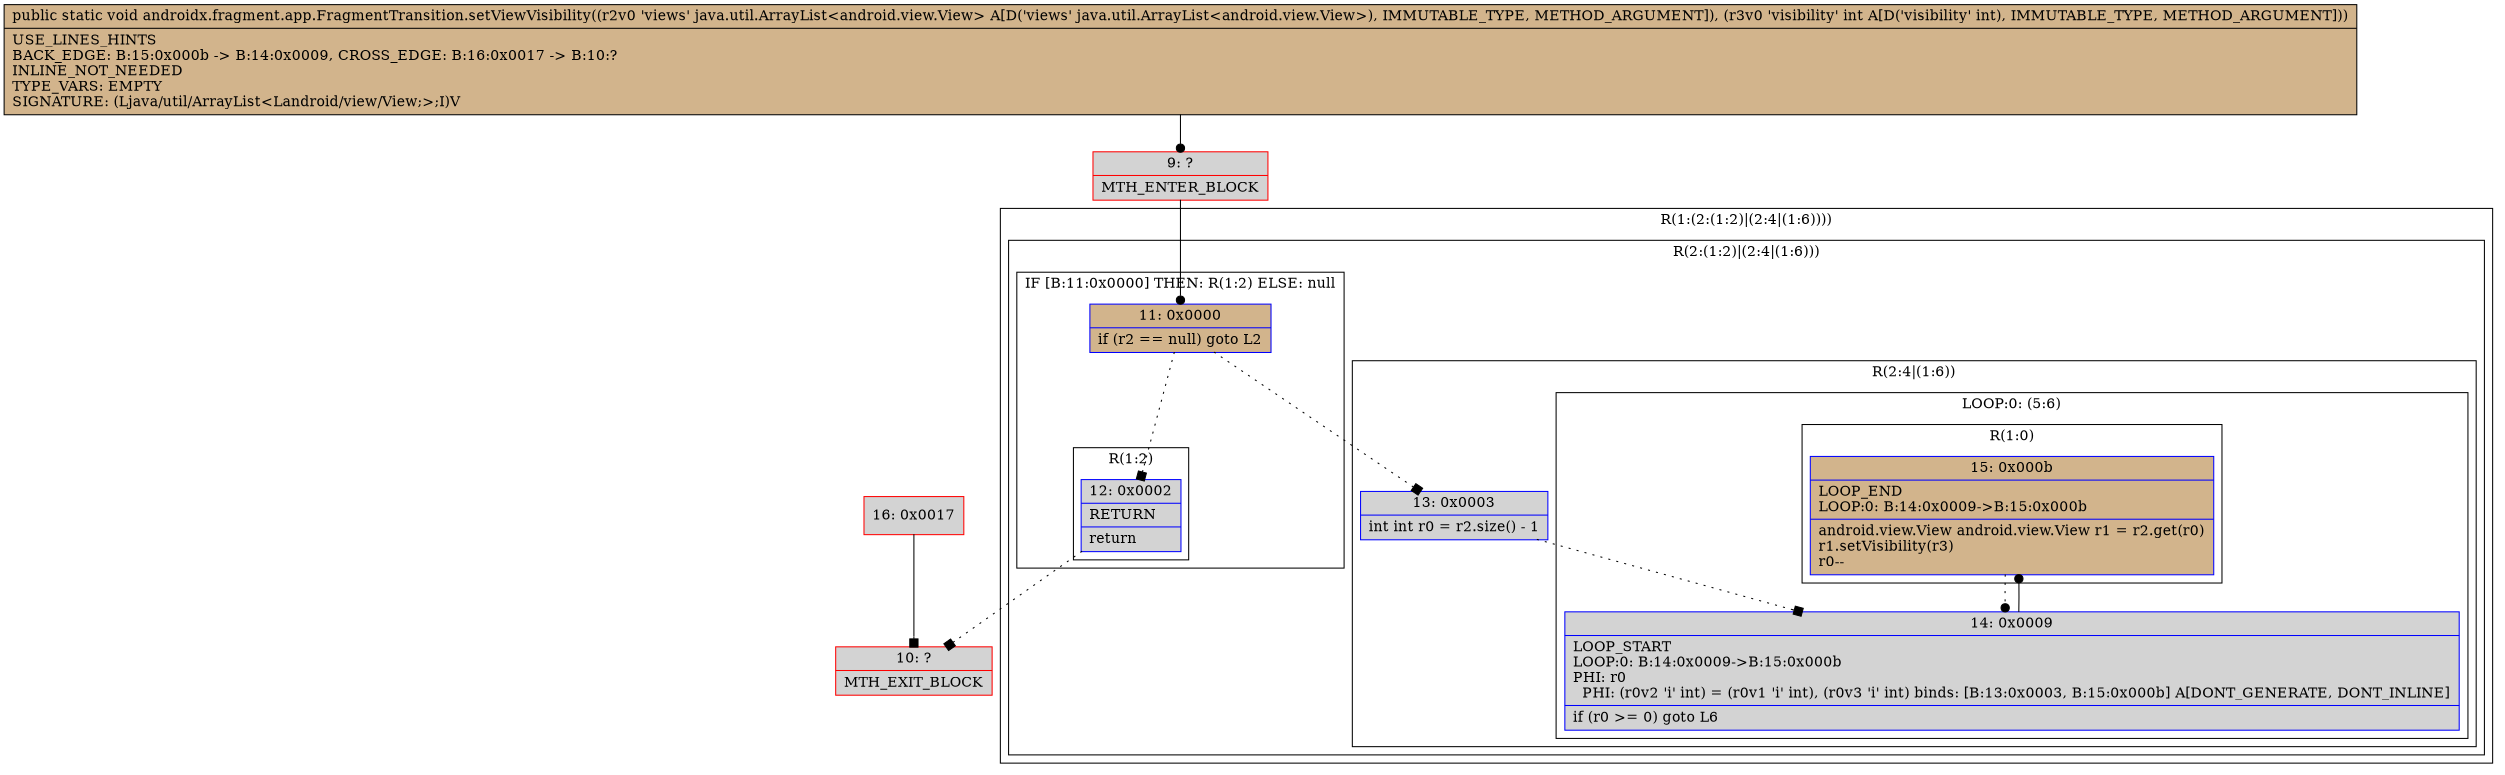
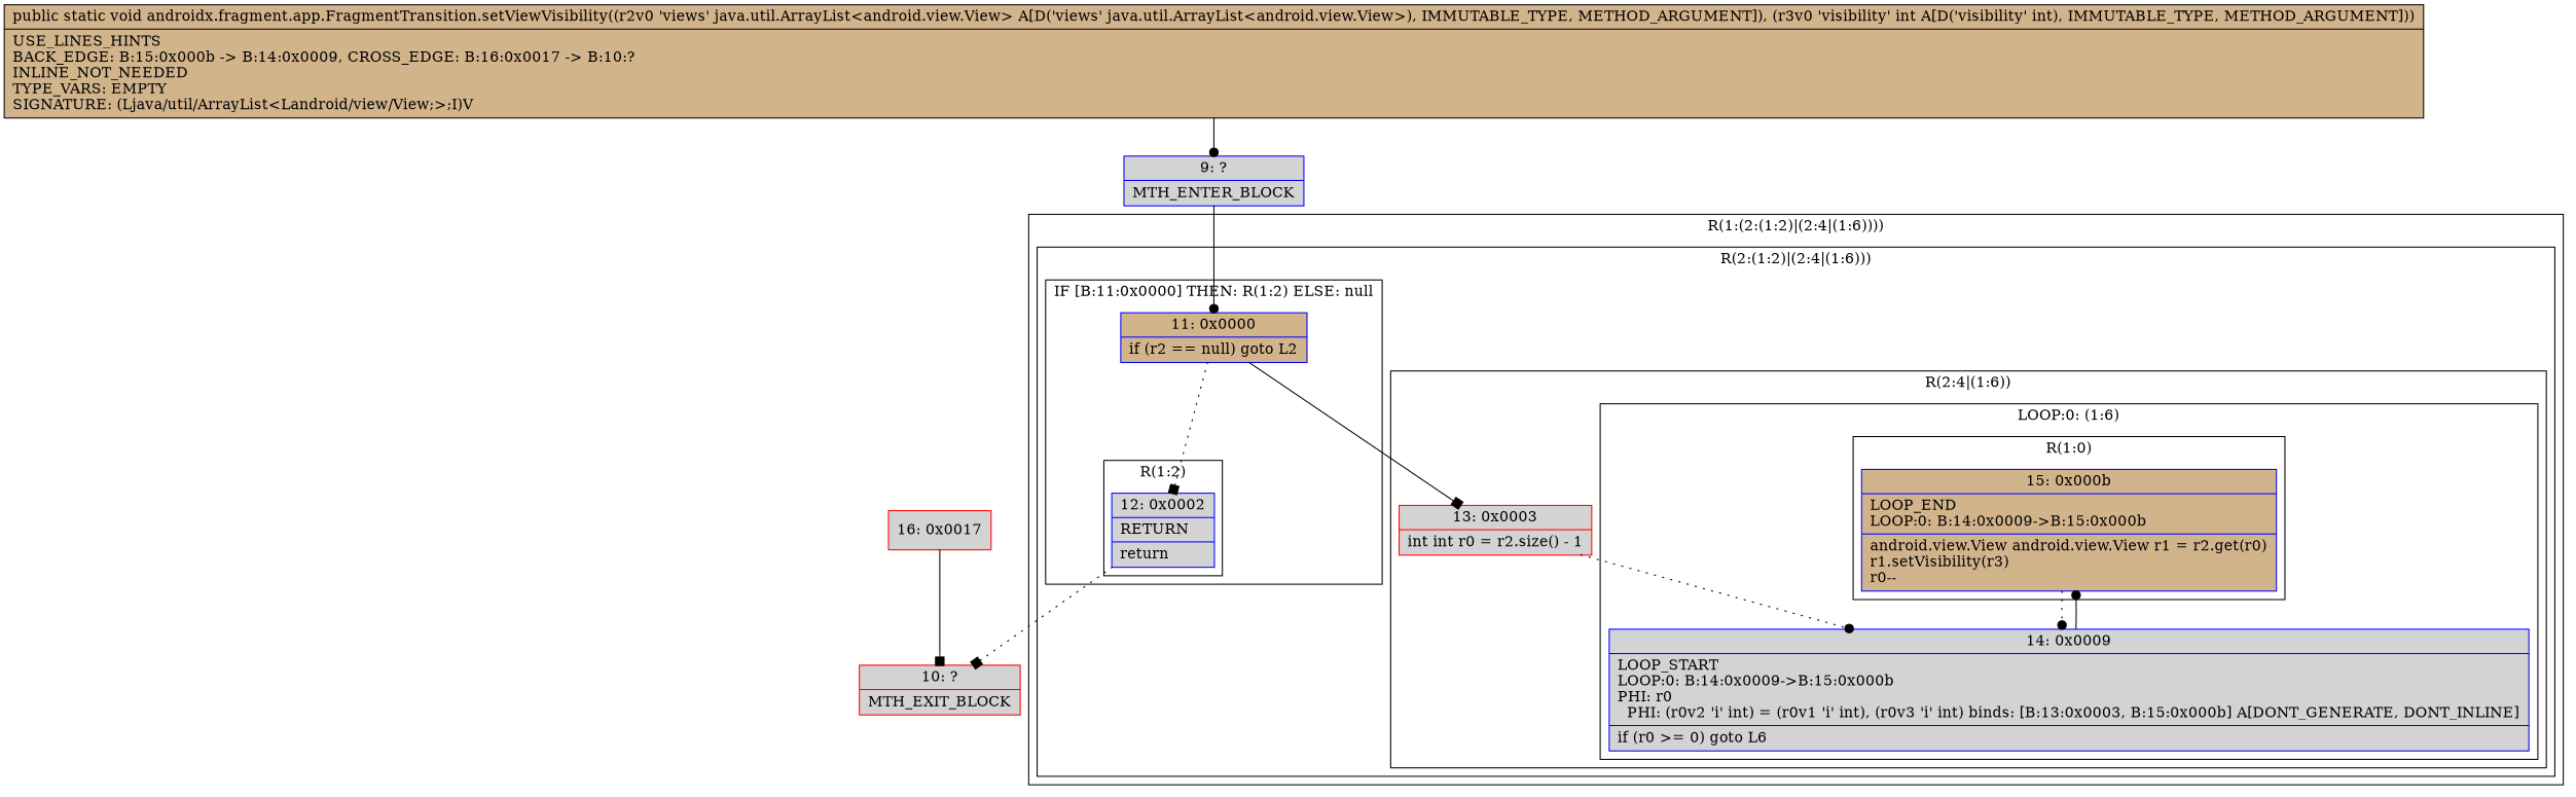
  digraph {
    node [color=blue fillcolor=lightgrey shape=record style=filled]
    edge [arrowhead=dot style=solid]
    n1 [label="{12\:\ 0x0002|RETURN\l|return\l}"]
    n2 [fillcolor=tan label="{11\:\ 0x0000|if (r2 == null) goto L2\l}"]
    n3 [fillcolor=tan label="{15\:\ 0x000b|LOOP_END\lLOOP:0: B:14:0x0009\-\>B:15:0x000b\l|android.view.View android.view.View r1 = r2.get(r0)\lr1.setVisibility(r3)\lr0\-\-\l}"]
    n4 [label="{14\:\ 0x0009|LOOP_START\lLOOP:0: B:14:0x0009\-\>B:15:0x000b\lPHI: r0 \l  PHI: (r0v2 'i' int) = (r0v1 'i' int), (r0v3 'i' int) binds: [B:13:0x0003, B:15:0x000b] A[DONT_GENERATE, DONT_INLINE]\l|if (r0 \>= 0) goto L6\l}"]
-   n5 [label="{13\:\ 0x0003|int int r0 = r2.size() \- 1\l}"]
+   n5 [color=red label="{13\:\ 0x0003|int int r0 = r2.size() \- 1\l}"]
    n6 [color=red label="{10\:\ ?|MTH_EXIT_BLOCK\l}"]
-   n7 [color=red label="{9\:\ ?|MTH_ENTER_BLOCK\l}"]
+   n7 [label="{9\:\ ?|MTH_ENTER_BLOCK\l}"]
    n8 [color=red label="{16\:\ 0x0017}"]
    n9 [fillcolor=tan label="{public static void androidx.fragment.app.FragmentTransition.setViewVisibility((r2v0 'views' java.util.ArrayList\<android.view.View\> A[D('views' java.util.ArrayList\<android.view.View\>), IMMUTABLE_TYPE, METHOD_ARGUMENT]), (r3v0 'visibility' int A[D('visibility' int), IMMUTABLE_TYPE, METHOD_ARGUMENT]))  | USE_LINES_HINTS\lBACK_EDGE: B:15:0x000b \-\> B:14:0x0009, CROSS_EDGE: B:16:0x0017 \-\> B:10:?\lINLINE_NOT_NEEDED\lTYPE_VARS: EMPTY\lSIGNATURE: (Ljava\/util\/ArrayList\<Landroid\/view\/View;\>;I)V\l}" color=""]
    subgraph cluster_1 {
      label="R(1:(2:(1:2)|(2:4|(1:6))))"
      subgraph cluster_2 {
        label="R(2:(1:2)|(2:4|(1:6)))"
        subgraph cluster_3 {
          label="IF [B:11:0x0000] THEN: R(1:2) ELSE: null"
          n2
          subgraph cluster_4 {
            label="R(1:2)"
            n1
          }
        }
        subgraph cluster_5 {
          label="R(2:4|(1:6))"
          n5
          subgraph cluster_6 {
-           label="LOOP:0: (5:6)"
+           label="LOOP:0: (1:6)"
            n4
            subgraph cluster_7 {
              label="R(1:0)"
              n3
            }
          }
        }
      }
    }
    n1 -> n6 [arrowhead=box style=dotted]
    n2 -> n1 [arrowhead=box style=dotted]
-   n2 -> n5 [arrowhead=box style=dotted]
+   n2 -> n5 [arrowhead=box]
    n3 -> n4 [style=dotted]
    n4 -> n3
-   n5 -> n4 [arrowhead=box style=dotted]
+   n5 -> n4 [style=dotted]
    n7 -> n2
    n8 -> n6 [arrowhead=box]
    n9 -> n7
  }
